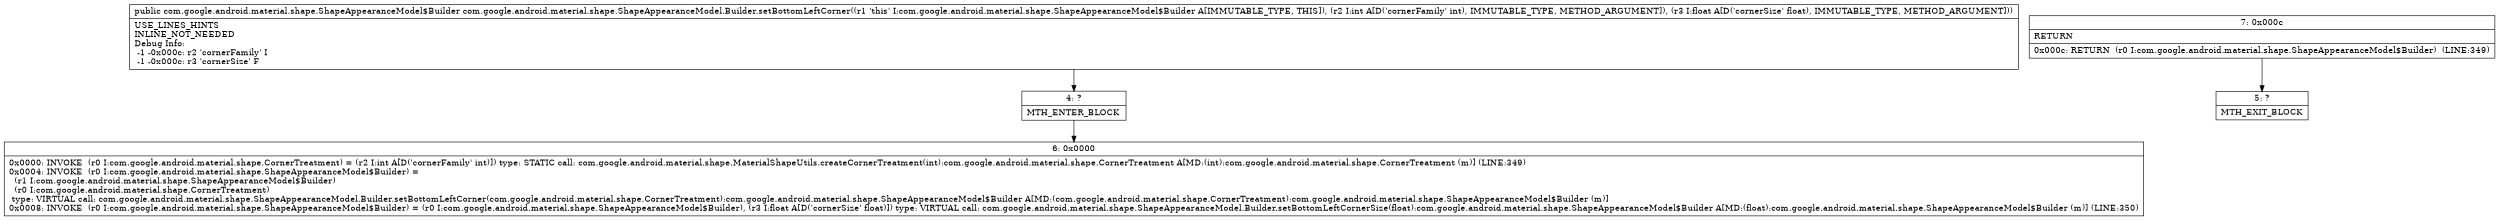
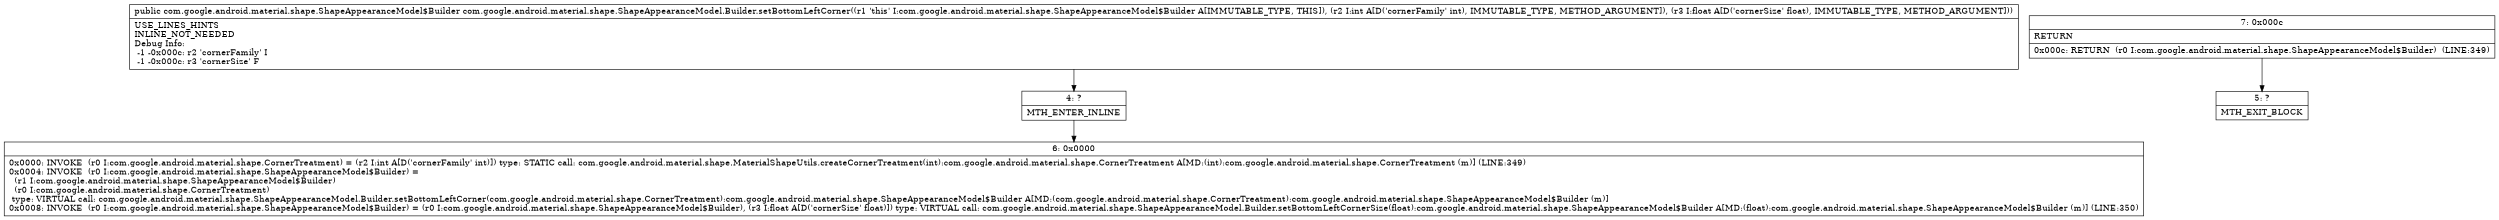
  digraph {
    node [shape=record]
-   n1 [label="{4\:\ ?|MTH_ENTER_BLOCK\l}"]
+   n1 [label="{4\:\ ?|MTH_ENTER_INLINE\l}"]
    n2 [label="{6\:\ 0x0000|0x0000: INVOKE  (r0 I:com.google.android.material.shape.CornerTreatment) = (r2 I:int A[D('cornerFamily' int)]) type: STATIC call: com.google.android.material.shape.MaterialShapeUtils.createCornerTreatment(int):com.google.android.material.shape.CornerTreatment A[MD:(int):com.google.android.material.shape.CornerTreatment (m)] (LINE:349)\l0x0004: INVOKE  (r0 I:com.google.android.material.shape.ShapeAppearanceModel$Builder) = \l  (r1 I:com.google.android.material.shape.ShapeAppearanceModel$Builder)\l  (r0 I:com.google.android.material.shape.CornerTreatment)\l type: VIRTUAL call: com.google.android.material.shape.ShapeAppearanceModel.Builder.setBottomLeftCorner(com.google.android.material.shape.CornerTreatment):com.google.android.material.shape.ShapeAppearanceModel$Builder A[MD:(com.google.android.material.shape.CornerTreatment):com.google.android.material.shape.ShapeAppearanceModel$Builder (m)]\l0x0008: INVOKE  (r0 I:com.google.android.material.shape.ShapeAppearanceModel$Builder) = (r0 I:com.google.android.material.shape.ShapeAppearanceModel$Builder), (r3 I:float A[D('cornerSize' float)]) type: VIRTUAL call: com.google.android.material.shape.ShapeAppearanceModel.Builder.setBottomLeftCornerSize(float):com.google.android.material.shape.ShapeAppearanceModel$Builder A[MD:(float):com.google.android.material.shape.ShapeAppearanceModel$Builder (m)] (LINE:350)\l}"]
    n3 [label="{7\:\ 0x000c|RETURN\l|0x000c: RETURN  (r0 I:com.google.android.material.shape.ShapeAppearanceModel$Builder)  (LINE:349)\l}"]
    n4 [label="{5\:\ ?|MTH_EXIT_BLOCK\l}"]
    n5 [label="{public com.google.android.material.shape.ShapeAppearanceModel$Builder com.google.android.material.shape.ShapeAppearanceModel.Builder.setBottomLeftCorner((r1 'this' I:com.google.android.material.shape.ShapeAppearanceModel$Builder A[IMMUTABLE_TYPE, THIS]), (r2 I:int A[D('cornerFamily' int), IMMUTABLE_TYPE, METHOD_ARGUMENT]), (r3 I:float A[D('cornerSize' float), IMMUTABLE_TYPE, METHOD_ARGUMENT]))  | USE_LINES_HINTS\lINLINE_NOT_NEEDED\lDebug Info:\l  \-1 \-0x000c: r2 'cornerFamily' I\l  \-1 \-0x000c: r3 'cornerSize' F\l}"]
    n1 -> n2
    n3 -> n4
    n5 -> n1
  }
